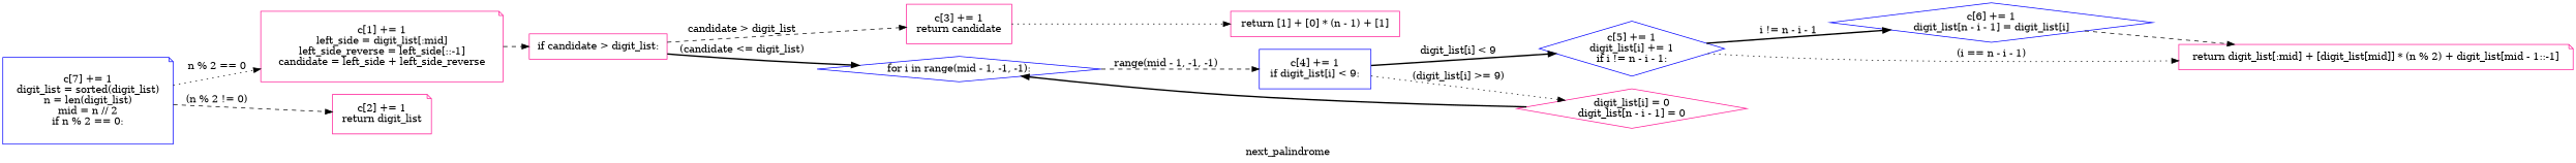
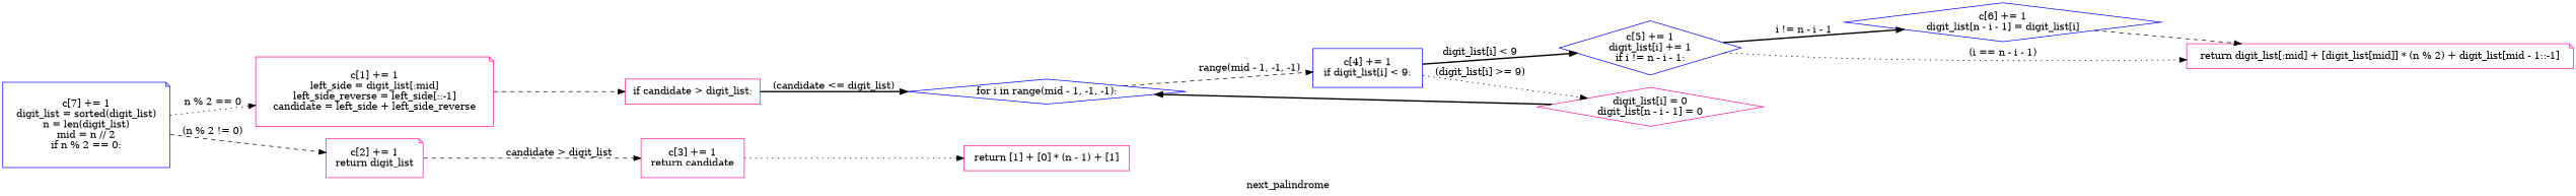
  digraph {
    label=next_palindrome
    rankdir=LR
    node [color=deeppink shape=note]
    edge [style=dashed]
    n1 [color=blue height=1.7039 label="c[7] += 1\ndigit_list = sorted(digit_list)\nn = len(digit_list)\nmid = n // 2\nif n % 2 == 0:\n" width=3.3489]
    n2 [height=1.3946 label="c[1] += 1\nleft_side = digit_list[:mid]\nleft_side_reverse = left_side[::-1]\ncandidate = left_side + left_side_reverse\n" width=4.7631]
    n3 [height=0.77585 label="c[2] += 1\nreturn digit_list\n" width=1.9495]
    n4 [height=0.5 label="if candidate > digit_list:\n" shape=box width=2.7075]
    n5 [height=0.77585 label="c[3] += 1\nreturn candidate\n" shape=box width=2.0673]
    n6 [color=blue height=0.5 label="for i in range(mid - 1, -1, -1):\n" shape=diamond width=3.2481]
    n7 [height=0.5 label="return [1] + [0] * (n - 1) + [1]\n" shape=box width=3.3174]
    n8 [color=blue height=0.77585 label="c[4] += 1\nif digit_list[i] < 9:\n" shape=box width=2.1999]
    n9 [color=blue height=1.0852 label="c[5] += 1\ndigit_list[i] += 1\nif i != n - i - 1:\n" shape=diamond width=2.082]
    n10 [height=0.77585 label="digit_list[i] = 0\ndigit_list[n - i - 1] = 0\n" shape=diamond width=2.6566]
    n11 [color=blue height=0.77585 label="c[6] += 1\ndigit_list[n - i - 1] = digit_list[i]\n" shape=diamond width=3.6878]
    n12 [height=0.5 label="return digit_list[:mid] + [digit_list[mid]] * (n % 2) + digit_list[mid - 1::-1]\n" width=7.7529]
    n1 -> n2 [label="n % 2 == 0" style=dotted]
    n1 -> n3 [label="(n % 2 != 0)"]
    n2 -> n4
-   n4 -> n5 [label="candidate > digit_list"]
+   n3 -> n5 [label="candidate > digit_list"]
    n4 -> n6 [label="(candidate <= digit_list)" style=bold]
    n5 -> n7 [style=dotted]
    n6 -> n8 [label="range(mid - 1, -1, -1)"]
    n8 -> n9 [label="digit_list[i] < 9" style=bold]
    n8 -> n10 [label="(digit_list[i] >= 9)" style=dotted]
    n9 -> n11 [label="i != n - i - 1" style=bold]
    n9 -> n12 [label="(i == n - i - 1)" style=dotted]
    n10 -> n6 [style=bold]
    n11 -> n12
  }
